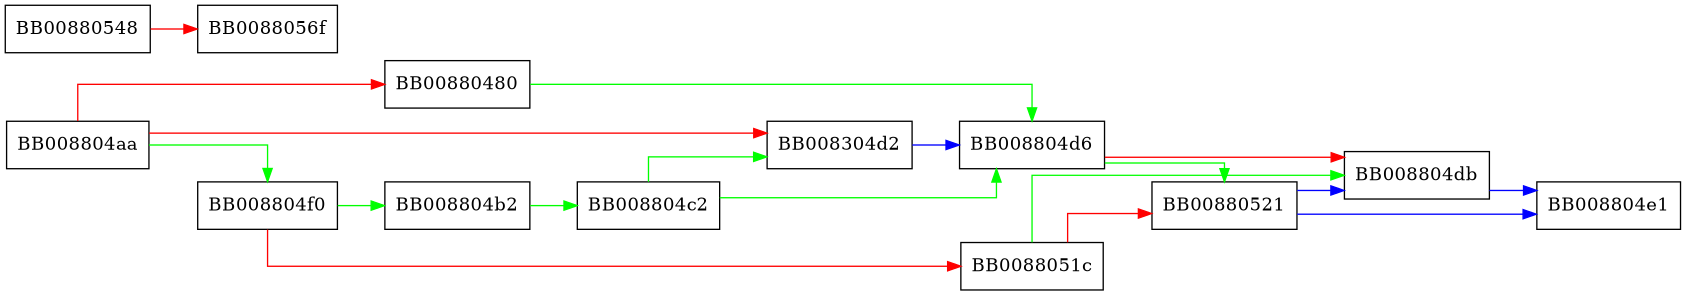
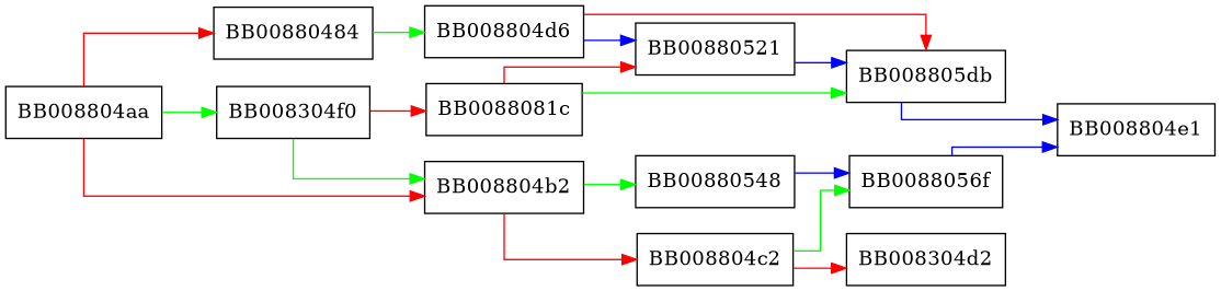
  digraph {
    rankdir=LR
    splines=ortho
    node [shape=box]
    edge [color=red]
-   BB00880480
+   BB00880480 [label=BB00880484]
    BB008804d6
    BB00880521
-   BB008804db
+   BB008804db [label=BB008805db]
    BB008804aa
-   BB008804f0
+   BB008804f0 [label=BB008304f0]
    BB008804b2
    BB008804e1
-   BB0088051c
+   BB0088051c [label=BB0088081c]
    BB00880548
    BB008804c2
    BB0088056f
    n13 [label=BB008304d2]
    BB00880480 -> BB008804d6 [color=green]
-   BB008804d6 -> BB00880521 [color=green]
+   BB008804d6 -> BB00880521 [color=blue]
    BB008804d6 -> BB008804db
    BB00880521 -> BB008804db [color=blue]
    BB008804db -> BB008804e1 [color=blue]
    BB008804aa -> BB00880480
    BB008804aa -> BB008804f0 [color=green]
-   BB008804aa -> n13
+   BB008804aa -> BB008804b2
    BB008804f0 -> BB008804b2 [color=green]
    BB008804f0 -> BB0088051c
-   BB008804b2 -> BB008804c2 [color=green]
+   BB008804b2 -> BB00880548 [color=green]
+   BB008804b2 -> BB008804c2
    BB0088051c -> BB00880521
    BB0088051c -> BB008804db [color=green]
-   BB00880548 -> BB0088056f
-   BB008804c2 -> BB008804d6 [color=green]
-   BB008804c2 -> n13 [color=green]
-   BB00880521 -> BB008804e1 [color=blue]
-   n13 -> BB008804d6 [color=blue]
+   BB00880548 -> BB0088056f [color=blue]
+   BB008804c2 -> BB0088056f [color=green]
+   BB008804c2 -> n13
+   BB0088056f -> BB008804e1 [color=blue]
  }
